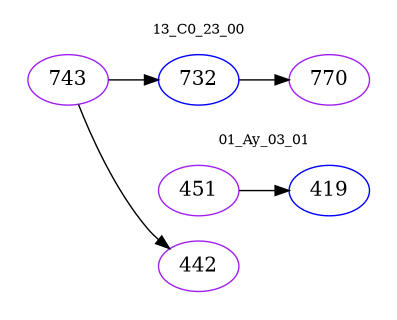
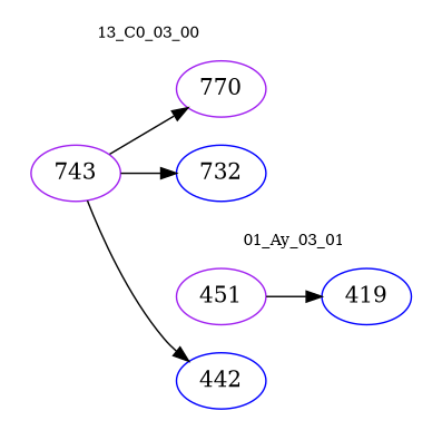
  digraph {
    rankdir=LR
    node [color=purple]
    edge [color=black]
    n1 [label=451]
    n2 [color=blue label=419]
-   n3 [label=442]
+   n3 [color=blue label=442]
    n4 [label=743]
    n5 [color=blue label=732]
    n6 [label=770]
    subgraph cluster_1 {
      color=white
      fontsize=10
      label="01_Ay_03_01"
      n1
      n2
      n3
    }
    subgraph cluster_2 {
      color=white
      fontsize=10
-     label="13_C0_23_00"
+     label="13_C0_03_00"
      n4
      n5
      n6
    }
    n1 -> n2
    n4 -> n3
    n4 -> n5
-   n5 -> n6
+   n4 -> n6
  }
